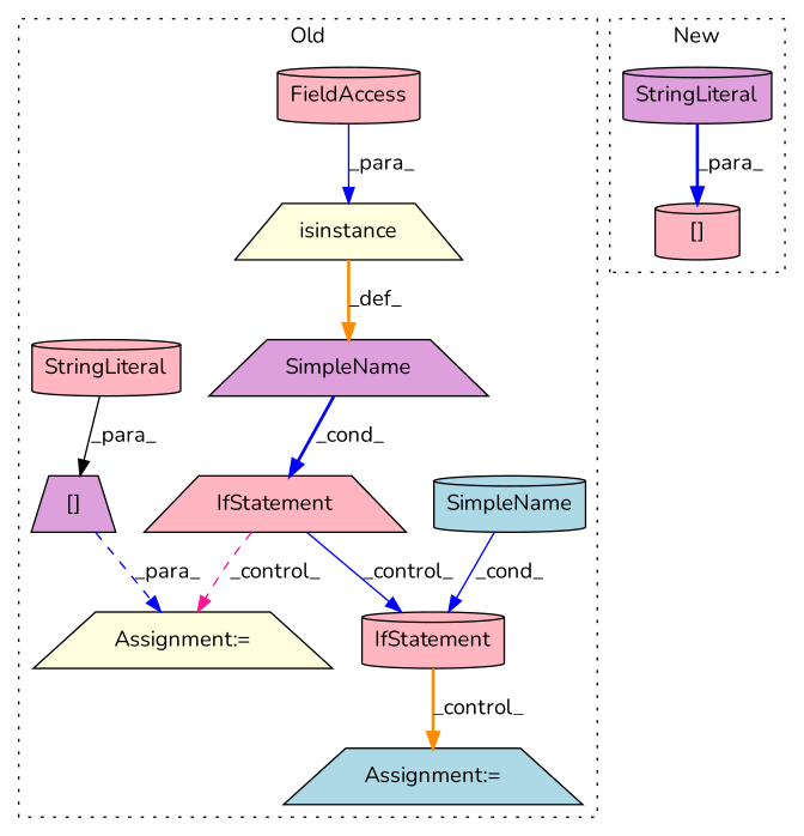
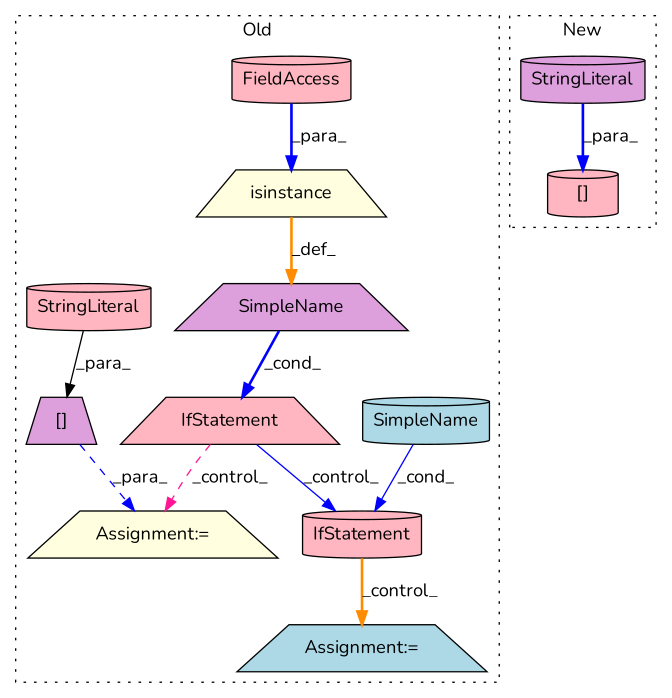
  digraph {
    fontname=Nunito
    node [a=25 shape=trapezium style=filled fillcolor=lightpink fontname=Nunito]
    edge [color=blue style=bold fontname=Nunito]
    n1 [a=32 l="11,1" label=isinstance s="513,569" fillcolor=lightyellow]
    n2 [l="4,2" label=IfStatement s="509,570"]
    n3 [a=7 l=1 label="Assignment:=" s=744 fillcolor=lightblue]
    n4 [a=42 label=SimpleName fillcolor=plum]
    n5 [a=22 l=23 label=FieldAccess s=546 shape=cylinder]
    n6 [a=7 l=1 label="Assignment:=" s=986 fillcolor=lightyellow]
    n7 [l="4,2" label=IfStatement s="710,728" shape=cylinder]
    n8 [a=42 label=SimpleName shape=cylinder fillcolor=lightblue]
    n9 [a=2 l="33,1" label="[]" s="987,1044" fillcolor=plum]
    n10 [a=45 l=24 label=StringLiteral s=1020 shape=cylinder]
    n11 [a=2 l="43,1" label="[]" s="544,611" shape=cylinder]
    n12 [a=45 l=24 label=StringLiteral s=587 shape=cylinder fillcolor=plum]
    subgraph cluster_1 {
      label=Old
      style=dotted
      n1
      n2
      n3
      n4
      n5
      n6
      n7
      n8
      n9
      n10
    }
    subgraph cluster_2 {
      label=New
      style=dotted
      n11
      n12
    }
    n1 -> n4 [label=_def_ color=darkorange]
    n2 -> n6 [label=_control_ color=deeppink style=dashed]
    n2 -> n7 [label=_control_ style=solid]
    n4 -> n2 [label=_cond_]
-   n5 -> n1 [label=_para_ style=solid]
+   n5 -> n1 [label=_para_]
    n7 -> n3 [label=_control_ color=darkorange]
    n8 -> n7 [label=_cond_ style=solid]
    n9 -> n6 [label=_para_ style=dashed]
    n10 -> n9 [label=_para_ color=black style=solid]
    n12 -> n11 [label=_para_]
  }
